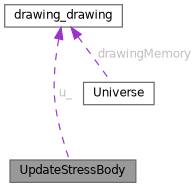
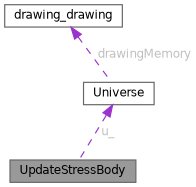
  digraph {
    node [color=gray40 fillcolor=white fontname=Helvetica fontsize=10 shape=box style=filled]
    edge [color=darkorchid3 dir=back fontcolor=grey fontname=Helvetica fontsize=10 labelfontname=Helvetica labelfontsize=10 style=dashed]
    n1 [fillcolor=grey60 fontcolor=black height=0.2 label=UpdateStressBody width=0.4]
    n2 [height=0.2 label=Universe width=0.4]
    n3 [height=0.2 label=drawing_drawing width=0.4]
-   n3 -> n1 [label=" u_"]
+   n2 -> n1 [label=" u_"]
    n3 -> n2 [label=" drawingMemory"]
  }
